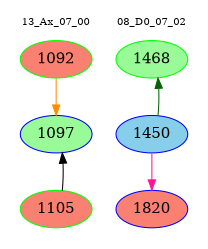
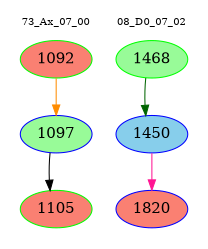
  digraph {
    node [color=green fillcolor=salmon style=filled]
    n1 [label=1092]
    n2 [color=blue fillcolor=palegreen label=1097]
    n3 [label=1105]
    n4 [fillcolor=palegreen label=1468]
    n5 [color=blue fillcolor=skyblue label=1450]
    n6 [color=blue label=1820]
    subgraph cluster_1 {
      color=white
      fontsize=10
-     label="13_Ax_07_00"
+     label="73_Ax_07_00"
      n1
      n2
      n3
    }
    subgraph cluster_2 {
      color=white
      fontsize=10
      label="08_D0_07_02"
      n4
      n5
      n6
    }
    n1 -> n2 [color=darkorange]
-   n3 -> n2 [color=black]
-   n5 -> n4 [color=darkgreen]
+   n2 -> n3 [color=black]
+   n4 -> n5 [color=darkgreen]
    n5 -> n6 [color=deeppink]
  }
